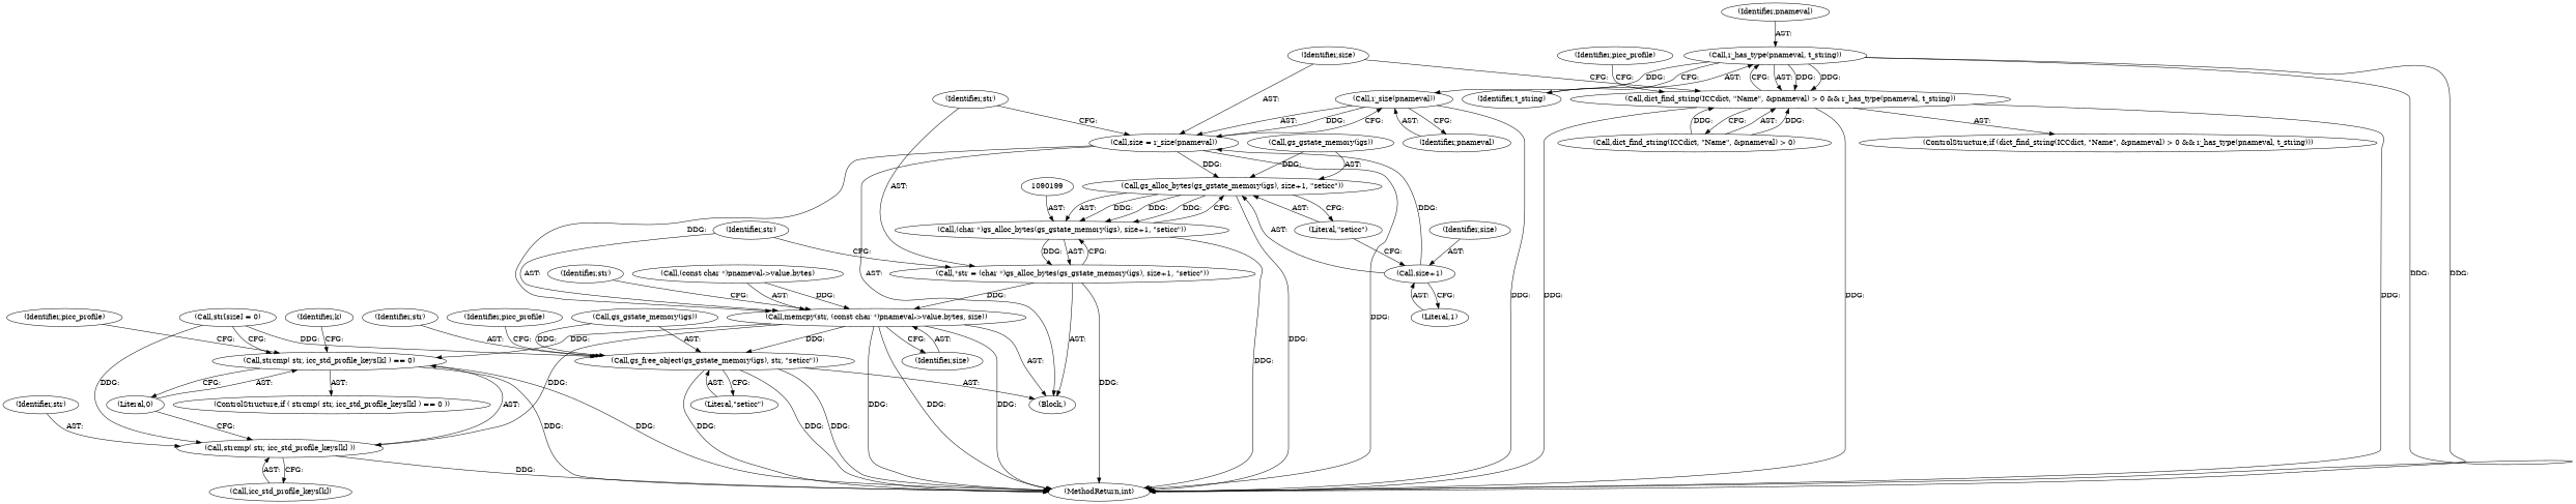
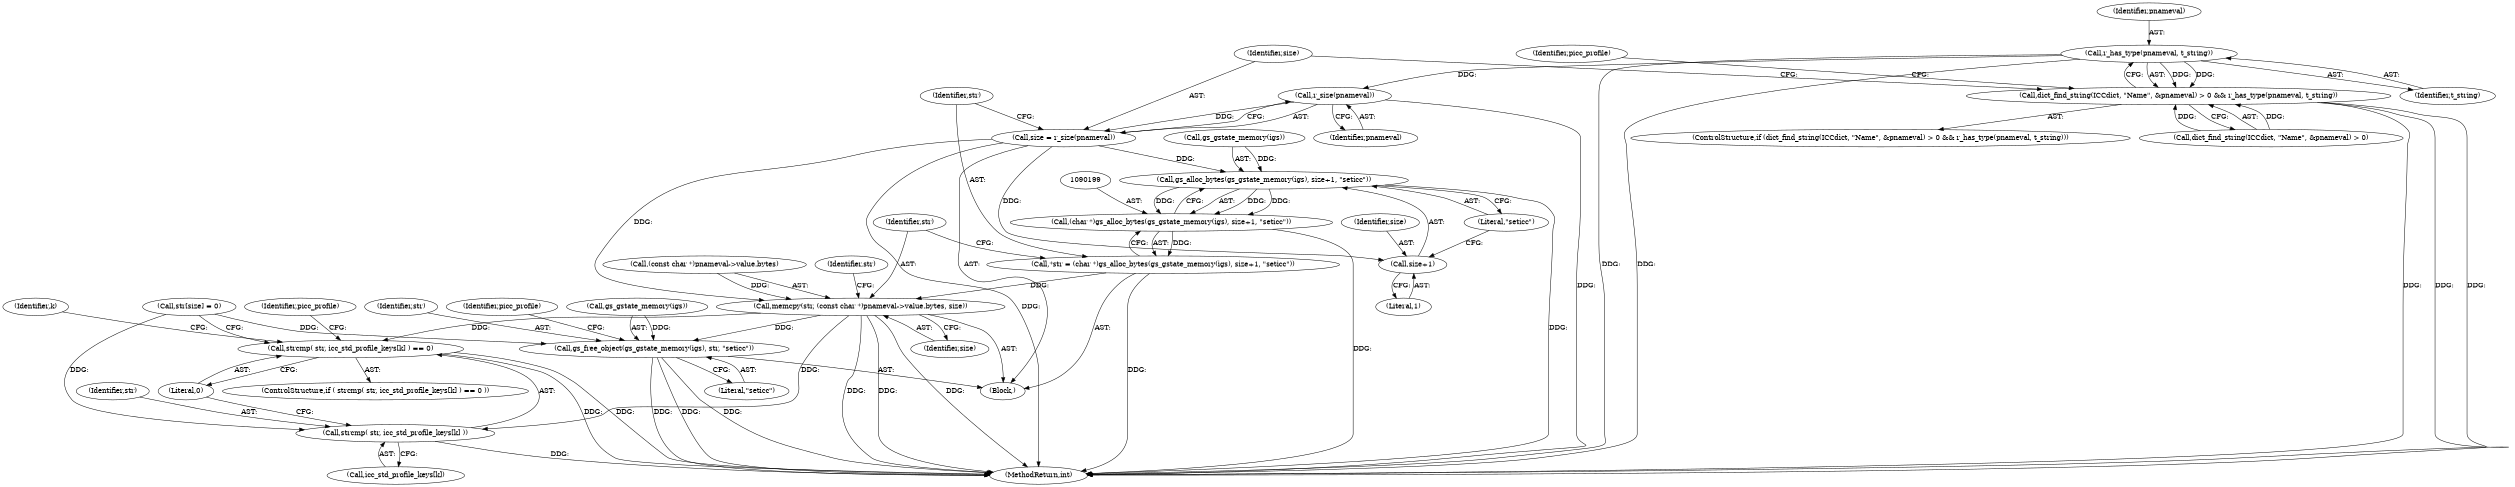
  digraph {
    n1 [label="(Call,r_has_type(pnameval, t_string))"]
    n2 [label="(Call,dict_find_string(ICCdict, \"Name\", &pnameval) > 0 && r_has_type(pnameval, t_string))"]
    n3 [label="(Call,r_size(pnameval))"]
    n4 [label="(MethodReturn,int)"]
    n5 [label="(Identifier,t_string)"]
    n6 [label="(ControlStructure,if (dict_find_string(ICCdict, \"Name\", &pnameval) > 0 && r_has_type(pnameval, t_string)))"]
    n7 [label="(Call,dict_find_string(ICCdict, \"Name\", &pnameval) > 0)"]
    n8 [label="(Call,size = r_size(pnameval))"]
    n9 [label="(Identifier,pnameval)"]
    n10 [label="(Call,gs_alloc_bytes(gs_gstate_memory(igs), size+1, \"seticc\"))"]
    n11 [label="(Call,memcpy(str, (const char *)pnameval->value.bytes, size))"]
    n12 [label="(Call,size+1)"]
    n13 [label="(Block,)"]
    n14 [label="(Call,(char *)gs_alloc_bytes(gs_gstate_memory(igs), size+1, \"seticc\"))"]
    n15 [label="(Literal,\"seticc\")"]
    n16 [label="(Call,strcmp( str, icc_std_profile_keys[k] ) == 0)"]
    n17 [label="(Call,strcmp( str, icc_std_profile_keys[k] ))"]
    n18 [label="(Call,gs_free_object(gs_gstate_memory(igs), str, \"seticc\"))"]
    n19 [label="(Identifier,size)"]
    n20 [label="(Literal,1)"]
    n21 [label="(Call,*str = (char *)gs_alloc_bytes(gs_gstate_memory(igs), size+1, \"seticc\"))"]
    n22 [label="(ControlStructure,if ( strcmp( str, icc_std_profile_keys[k] ) == 0 ))"]
    n23 [label="(Literal,0)"]
    n24 [label="(Call,icc_std_profile_keys[k])"]
    n25 [label="(Literal,\"seticc\")"]
    n26 [label="(Call,str[size] = 0)"]
    n27 [label="(Identifier,str)"]
    n28 [label="(Identifier,str)"]
    n29 [label="(Identifier,pnameval)"]
    n30 [label="(Call,gs_gstate_memory(igs))"]
    n31 [label="(Identifier,str)"]
    n32 [label="(Identifier,size)"]
    n33 [label="(Call,(const char *)pnameval->value.bytes)"]
    n34 [label="(Identifier,size)"]
    n35 [label="(Identifier,picc_profile)"]
    n36 [label="(Identifier,picc_profile)"]
    n37 [label="(Identifier,k)"]
    n38 [label="(Identifier,str)"]
    n39 [label="(Identifier,str)"]
    n40 [label="(Identifier,picc_profile)"]
    n41 [label="(Call,gs_gstate_memory(igs))"]
    n42 [label=1090199]
    n1 -> n2 [label="AST: "]
    n1 -> n2 [label="DDG: "]
    n1 -> n2 [label="DDG: "]
    n1 -> n3 [label="DDG: "]
    n1 -> n4 [label="DDG: "]
    n1 -> n4 [label="DDG: "]
-   n1 -> n5 [label="CFG: "]
+   n1 -> n5 [label="AST: "]
    n2 -> n1 [label="CFG: "]
    n2 -> n4 [label="DDG: "]
    n2 -> n4 [label="DDG: "]
    n2 -> n4 [label="DDG: "]
    n2 -> n6 [label="AST: "]
    n2 -> n7 [label="CFG: "]
    n3 -> n4 [label="DDG: "]
    n3 -> n8 [label="AST: "]
    n3 -> n8 [label="DDG: "]
    n3 -> n9 [label="CFG: "]
    n5 -> n1 [label="AST: "]
    n7 -> n2 [label="AST: "]
    n7 -> n2 [label="DDG: "]
    n7 -> n2 [label="DDG: "]
    n8 -> n3 [label="CFG: "]
    n8 -> n4 [label="DDG: "]
    n8 -> n10 [label="DDG: "]
    n8 -> n11 [label="DDG: "]
-   n12 -> n8 [label="DDG: "]
+   n8 -> n12 [label="DDG: "]
    n8 -> n13 [label="AST: "]
    n9 -> n3 [label="AST: "]
    n10 -> n4 [label="DDG: "]
    n10 -> n14 [label="AST: "]
    n10 -> n14 [label="DDG: "]
    n10 -> n14 [label="DDG: "]
    n10 -> n14 [label="DDG: "]
    n10 -> n15 [label="CFG: "]
    n11 -> n4 [label="DDG: "]
    n11 -> n4 [label="DDG: "]
    n11 -> n4 [label="DDG: "]
    n11 -> n13 [label="AST: "]
    n11 -> n16 [label="DDG: "]
    n11 -> n17 [label="DDG: "]
    n11 -> n18 [label="DDG: "]
    n11 -> n19 [label="CFG: "]
    n12 -> n10 [label="AST: "]
    n12 -> n20 [label="CFG: "]
    n14 -> n4 [label="DDG: "]
    n14 -> n10 [label="CFG: "]
    n14 -> n21 [label="AST: "]
    n14 -> n21 [label="DDG: "]
    n15 -> n10 [label="AST: "]
    n15 -> n12 [label="CFG: "]
    n16 -> n4 [label="DDG: "]
    n16 -> n4 [label="DDG: "]
    n16 -> n22 [label="AST: "]
    n16 -> n23 [label="CFG: "]
    n17 -> n4 [label="DDG: "]
    n17 -> n16 [label="AST: "]
    n17 -> n24 [label="CFG: "]
    n18 -> n4 [label="DDG: "]
    n18 -> n4 [label="DDG: "]
    n18 -> n4 [label="DDG: "]
    n18 -> n13 [label="AST: "]
    n18 -> n25 [label="CFG: "]
    n19 -> n11 [label="AST: "]
    n20 -> n12 [label="AST: "]
    n21 -> n4 [label="DDG: "]
    n21 -> n11 [label="DDG: "]
    n21 -> n13 [label="AST: "]
    n21 -> n14 [label="CFG: "]
    n23 -> n16 [label="AST: "]
    n23 -> n17 [label="CFG: "]
    n24 -> n17 [label="AST: "]
    n25 -> n18 [label="AST: "]
    n26 -> n16 [label="CFG: "]
    n26 -> n17 [label="DDG: "]
    n26 -> n18 [label="DDG: "]
    n27 -> n11 [label="CFG: "]
    n28 -> n8 [label="CFG: "]
    n28 -> n21 [label="AST: "]
    n29 -> n1 [label="AST: "]
    n30 -> n10 [label="AST: "]
    n30 -> n10 [label="DDG: "]
    n31 -> n18 [label="AST: "]
    n32 -> n12 [label="AST: "]
    n33 -> n11 [label="AST: "]
    n33 -> n11 [label="DDG: "]
    n34 -> n2 [label="CFG: "]
    n34 -> n8 [label="AST: "]
    n35 -> n16 [label="CFG: "]
    n36 -> n2 [label="CFG: "]
    n37 -> n16 [label="CFG: "]
    n38 -> n11 [label="AST: "]
    n38 -> n21 [label="CFG: "]
    n39 -> n17 [label="AST: "]
    n40 -> n18 [label="CFG: "]
    n41 -> n18 [label="AST: "]
    n41 -> n18 [label="DDG: "]
    n42 -> n14 [label="AST: "]
  }
